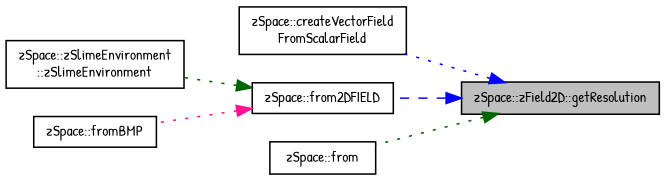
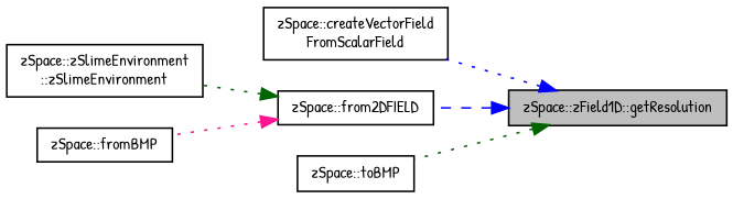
  digraph {
    fontname="Patrick Hand"
    rankdir=RL
    node [color=black fillcolor=white fontname="Patrick Hand" fontsize=10 shape=record style=filled]
    edge [color=blue dir=back fontname="Patrick Hand" fontsize=10 labelfontname=Helvetica labelfontsize=10 style=dotted]
-   n1 [fillcolor=grey75 fontcolor=black height=0.2 label="zSpace::zField2D::getResolution" width=0.4]
+   n1 [fillcolor=grey75 fontcolor=black height=0.2 label="zSpace::zField1D::getResolution" width=0.4]
    n2 [height=0.2 label="zSpace::createVectorField\lFromScalarField" width=0.4]
    n3 [height=0.2 label="zSpace::from2DFIELD" width=0.4]
-   n4 [height=0.2 label="zSpace::from" width=0.4]
+   n4 [height=0.2 label="zSpace::toBMP" width=0.4]
    n5 [height=0.2 label="zSpace::zSlimeEnvironment\l::zSlimeEnvironment" width=0.4]
    n6 [height=0.2 label="zSpace::fromBMP" width=0.4]
    n1 -> n2
    n1 -> n3 [style=dashed]
    n1 -> n4 [color=darkgreen]
    n3 -> n5 [color=darkgreen]
    n3 -> n6 [color=deeppink]
  }
